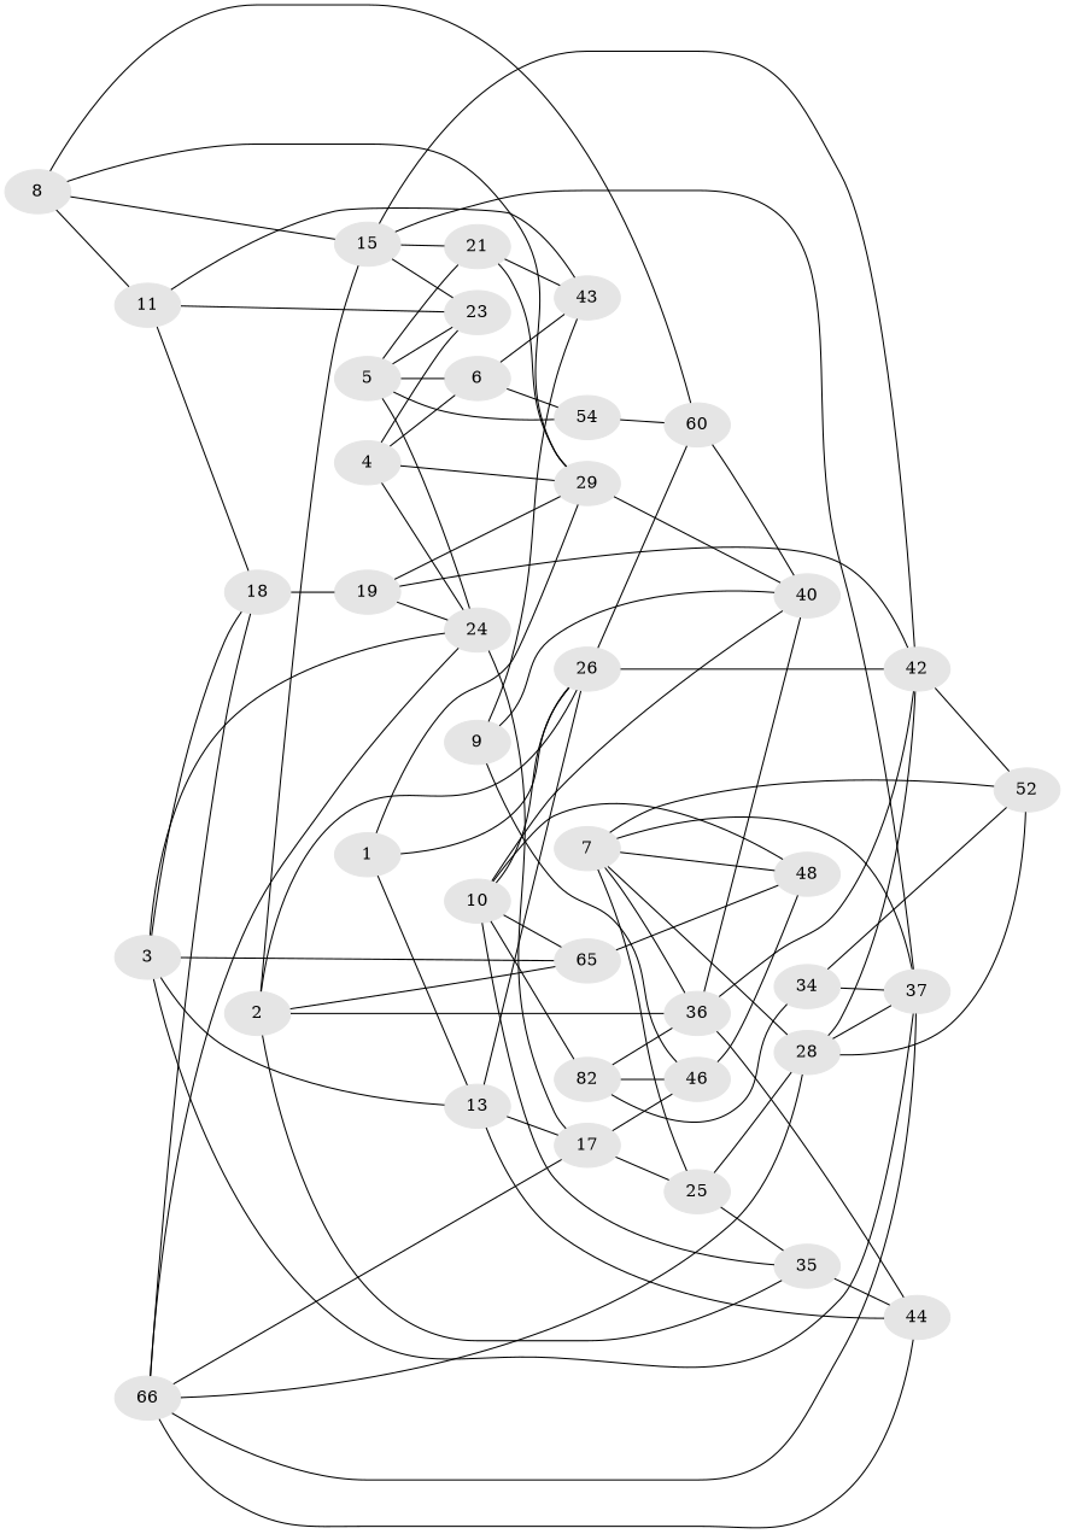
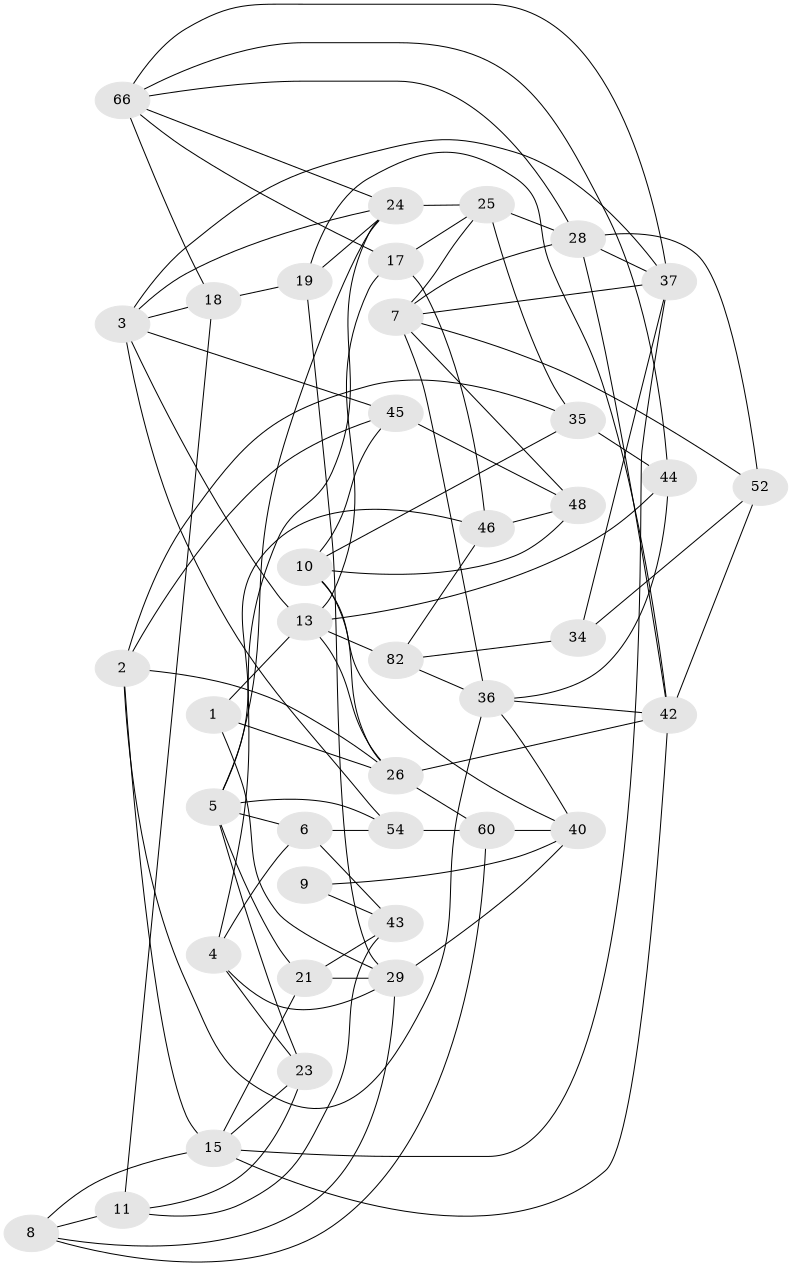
  graph {
    rankdir=LR
    node [color=gray90 style=filled]
    13 [super="+27"]
    26 [super="+51"]
    17 [super="+20"]
    n4 [label=82]
    44
    1
    29 [super="+49"]
    25 [super="+38"]
    35
    28 [super="+39"]
    n11 [label=60]
    42 [super="+55"]
    40 [super="+53"]
    15 [super="+31"]
    37 [super="+47"]
    23
    21
    2
-   45 [label=65]
+   45
    36 [super="+56"]
    48
    3 [super="+12"]
    n23 [label=54]
    18 [super="+22"]
    24 [super="+41"]
    19
    4
    6
    43
    5 [super="+50"]
    46
    7 [super="+33"]
    52
    8
    11
    9
    10
    34
    n39 [label=66 super="+54"]
    13 -- 26
    13 -- 17
-   10 -- n4
+   13 -- n4
    13 -- 44
    26 -- n11
    26 -- 42
    17 -- 25
    17 -- 46
    n4 -- 36
    n4 -- 46
    n4 -- 34
    1 -- 13
    1 -- 26
    1 -- 29
    29 -- 40
    25 -- 35
    25 -- 28
    35 -- 44
    28 -- 42
    28 -- 37
    28 -- 52
    n11 -- 40
    42 -- 52
    15 -- 42
    15 -- 37
    15 -- 23
    15 -- 21
    21 -- 29
    21 -- 43
    2 -- 26
    2 -- 35
    2 -- 15
    2 -- 45
    2 -- 36
    45 -- 48
    36 -- 44
    36 -- 42
    36 -- 40
    3 -- 13
    3 -- 37
    3 -- 45
+   3 -- n23
    3 -- 18
    3 -- 24
    n23 -- n11
    18 -- 19
-   24 -- 17
+   24 -- 25
    19 -- 29
    19 -- 42
    19 -- 24
    4 -- 29
    4 -- 23
    4 -- 24
    4 -- 6
    6 -- n23
    6 -- 43
    5 -- 23
    5 -- 21
    5 -- n23
    5 -- 24
    5 -- 6
-   9 -- 46
+   5 -- 46
    46 -- 48
    7 -- 25
    7 -- 28
    7 -- 37
    7 -- 36
    7 -- 48
    7 -- 52
    8 -- 29
    8 -- n11
    8 -- 15
    8 -- 11
    11 -- 23
    11 -- 18
    11 -- 43
    9 -- 40
    9 -- 43
    10 -- 26
    10 -- 35
    10 -- 40
    10 -- 45
    10 -- 48
    34 -- 37
    34 -- 52
    n39 -- 17
    n39 -- 44
    n39 -- 28
    n39 -- 37
    n39 -- 18
    n39 -- 24
  }
